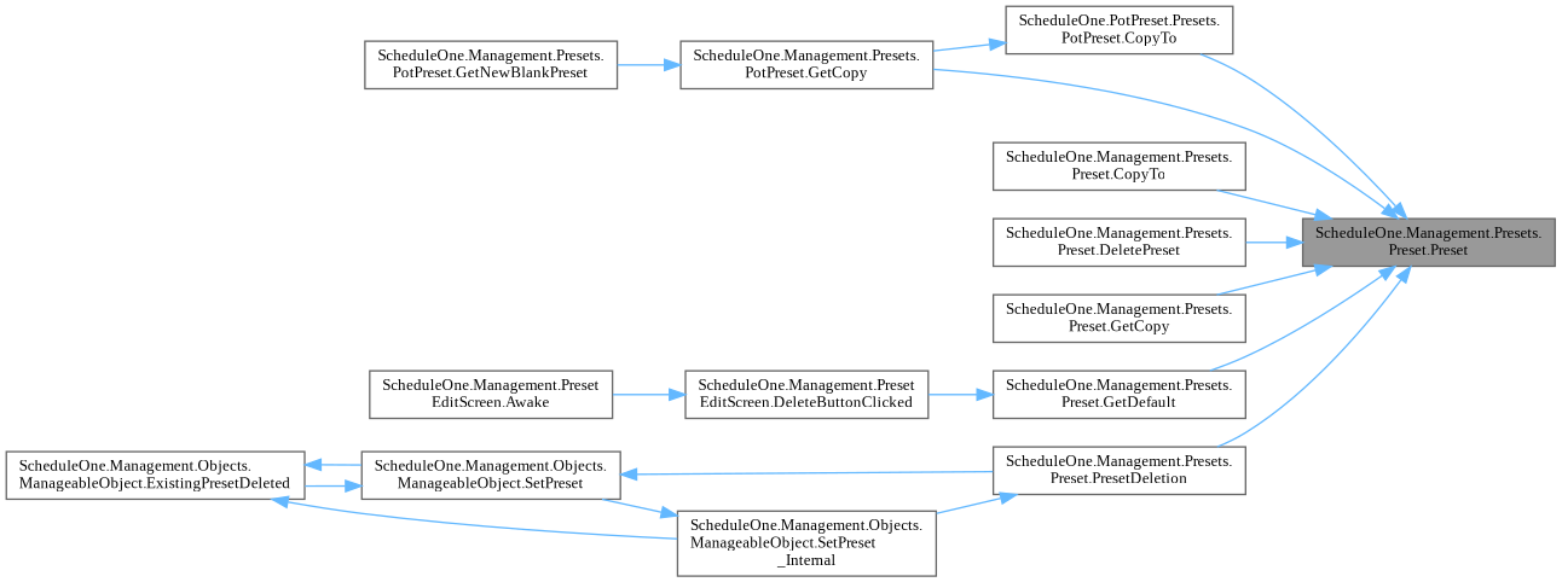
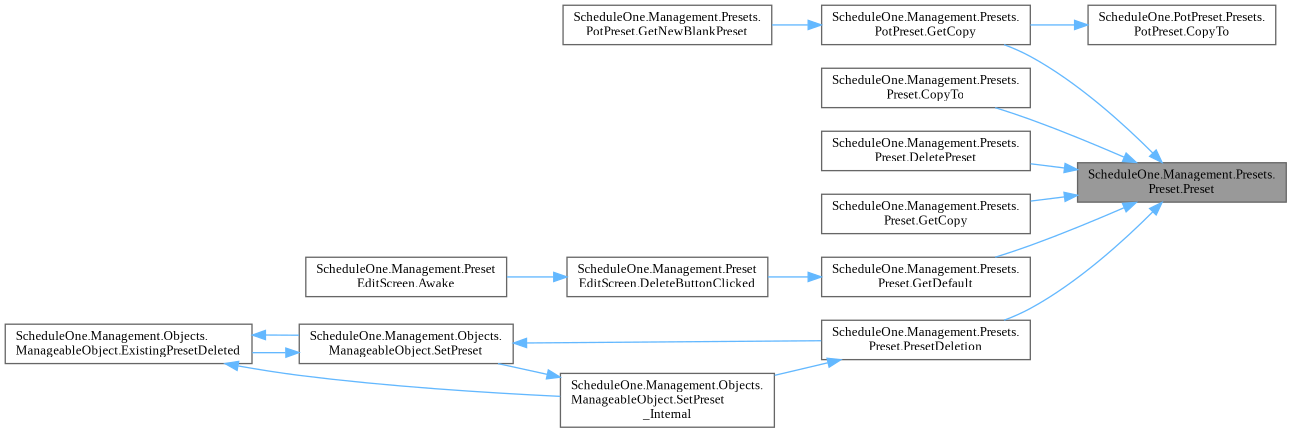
  digraph {
    fontname="Liberation Serif"
    rankdir=RL
    node [color=grey40 fillcolor=white fontname="Liberation Serif" fontsize=10 shape=box style=filled]
    edge [color=steelblue1 dir=back fontname="Liberation Serif" fontsize=10 labelfontname=Helvetica labelfontsize=10 style=solid]
    n1 [color=gray40 fillcolor=grey60 fontcolor=black height=0.2 label="ScheduleOne.Management.Presets.\lPreset.Preset" width=0.4]
    n2 [height=0.2 label="ScheduleOne.PotPreset.Presets.\lPotPreset.CopyTo" width=0.4]
    n3 [height=0.2 label="ScheduleOne.Management.Presets.\lPotPreset.GetCopy" width=0.4]
    n4 [height=0.2 label="ScheduleOne.Management.Presets.\lPreset.CopyTo" width=0.4]
    n5 [height=0.2 label="ScheduleOne.Management.Presets.\lPreset.DeletePreset" width=0.4]
    n6 [height=0.2 label="ScheduleOne.Management.Presets.\lPreset.GetCopy" width=0.4]
    n7 [height=0.2 label="ScheduleOne.Management.Presets.\lPreset.GetDefault" width=0.4]
    n8 [height=0.2 label="ScheduleOne.Management.Presets.\lPreset.PresetDeletion" width=0.4]
    n9 [height=0.2 label="ScheduleOne.Management.Presets.\lPotPreset.GetNewBlankPreset" width=0.4]
    n10 [height=0.2 label="ScheduleOne.Management.Preset\lEditScreen.DeleteButtonClicked" width=0.4]
    n11 [height=0.2 label="ScheduleOne.Management.Objects.\lManageableObject.SetPreset\l_Internal" width=0.4]
    n12 [height=0.2 label="ScheduleOne.Management.Preset\lEditScreen.Awake" width=0.4]
    n13 [height=0.2 label="ScheduleOne.Management.Objects.\lManageableObject.SetPreset" width=0.4]
    n14 [height=0.2 label="ScheduleOne.Management.Objects.\lManageableObject.ExistingPresetDeleted" width=0.4]
-   n1 -> n2
    n1 -> n3
    n1 -> n4
    n1 -> n5
    n1 -> n6
    n1 -> n7
    n1 -> n8
    n2 -> n3
    n3 -> n9
    n7 -> n10
    n8 -> n11
    n10 -> n12
    n11 -> n13
    n13 -> n8
    n13 -> n14
    n14 -> n11
    n14 -> n13
  }
